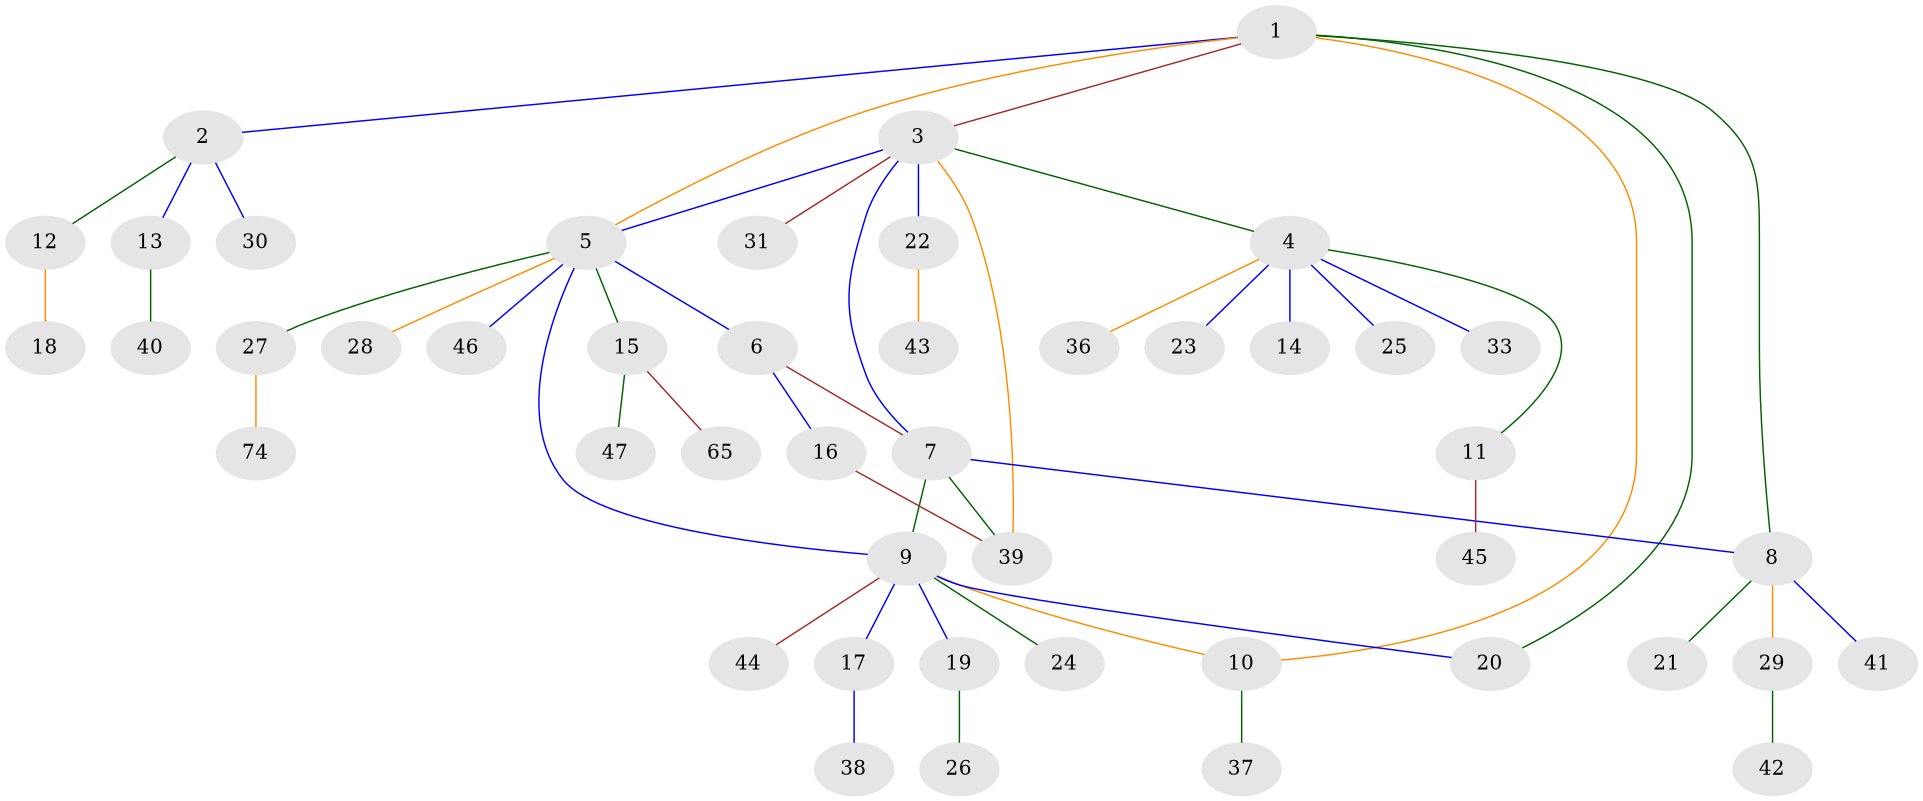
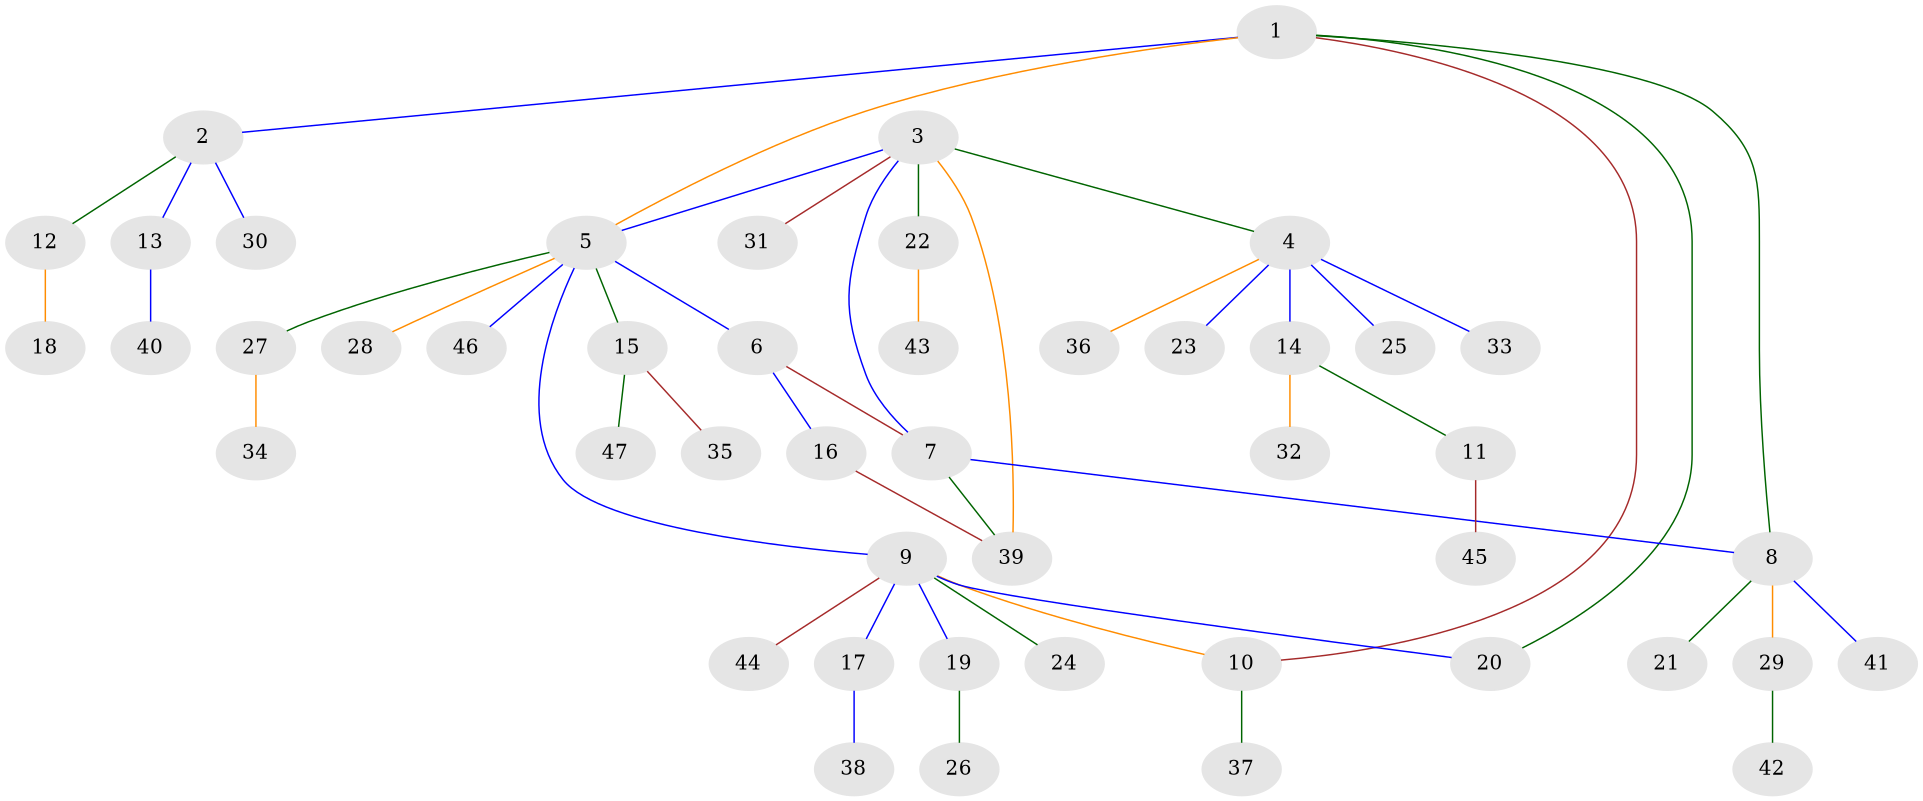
  graph {
    node [color=gray90 style=filled]
    edge [color=blue]
    1
    2
    3
    5
    8
    10
    20
    12
    13
    30
    4
    7
    22
    31
    39
    9
    6
    15
    27
    28
    46
    21
    29
    41
    37
    18
    40
    11
    14
    23
    25
    33
    36
    17
    19
    24
    44
    43
    45
+   32
    16
-   35 [label=65]
+   35
    47
-   34 [label=74]
+   34
    42
    38
    26
    1 -- 2
-   1 -- 3 [color=brown]
    1 -- 5 [color=darkorange]
    1 -- 8 [color=darkgreen]
-   1 -- 10 [color=darkorange]
+   1 -- 10 [color=brown]
    1 -- 20 [color=darkgreen]
    2 -- 12 [color=darkgreen]
    2 -- 13
    2 -- 30
    3 -- 5
    3 -- 4 [color=darkgreen]
    3 -- 7
-   3 -- 22
+   3 -- 22 [color=darkgreen]
    3 -- 31 [color=brown]
    3 -- 39 [color=darkorange]
    5 -- 9
    5 -- 6
    5 -- 15 [color=darkgreen]
    5 -- 27 [color=darkgreen]
    5 -- 28 [color=darkorange]
    5 -- 46
    8 -- 21 [color=darkgreen]
    8 -- 29 [color=darkorange]
    8 -- 41
    10 -- 37 [color=darkgreen]
    12 -- 18 [color=darkorange]
-   13 -- 40 [color=darkgreen]
-   4 -- 11 [color=darkgreen]
+   13 -- 40
+   14 -- 11 [color=darkgreen]
    4 -- 14
    4 -- 23
    4 -- 25
    4 -- 33
    4 -- 36 [color=darkorange]
    7 -- 8
    7 -- 39 [color=darkgreen]
-   7 -- 9 [color=darkgreen]
    22 -- 43 [color=darkorange]
    9 -- 10 [color=darkorange]
    9 -- 20
    9 -- 17
    9 -- 19
    9 -- 24 [color=darkgreen]
    9 -- 44 [color=brown]
    6 -- 7 [color=brown]
    6 -- 16
    15 -- 35 [color=brown]
    15 -- 47 [color=darkgreen]
    27 -- 34 [color=darkorange]
    29 -- 42 [color=darkgreen]
    11 -- 45 [color=brown]
+   14 -- 32 [color=darkorange]
    17 -- 38
    19 -- 26 [color=darkgreen]
    16 -- 39 [color=brown]
  }
